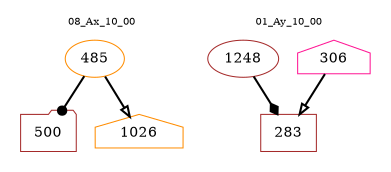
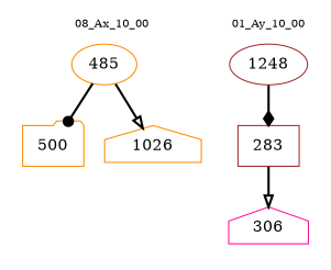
  digraph {
    node [color=brown shape=ellipse]
    edge [arrowhead=onormal color=black style=bold]
    n1 [color=darkorange label=485]
-   n2 [label=500 shape=folder]
+   n2 [color=darkorange label=500 shape=folder]
    n3 [color=darkorange label=1026 shape=house]
    n4 [label=283 shape=box]
    n5 [color=deeppink label=306 shape=house]
    n6 [label=1248]
    subgraph cluster_1 {
      color=white
      fontsize=10
      label="08_Ax_10_00"
      n1
      n2
      n3
    }
    subgraph cluster_2 {
      color=white
      fontsize=10
      label="01_Ay_10_00"
      n4
      n5
      n6
    }
    n1 -> n2 [arrowhead=dot]
    n1 -> n3
-   n5 -> n4
+   n4 -> n5
    n6 -> n4 [arrowhead=diamond]
  }
